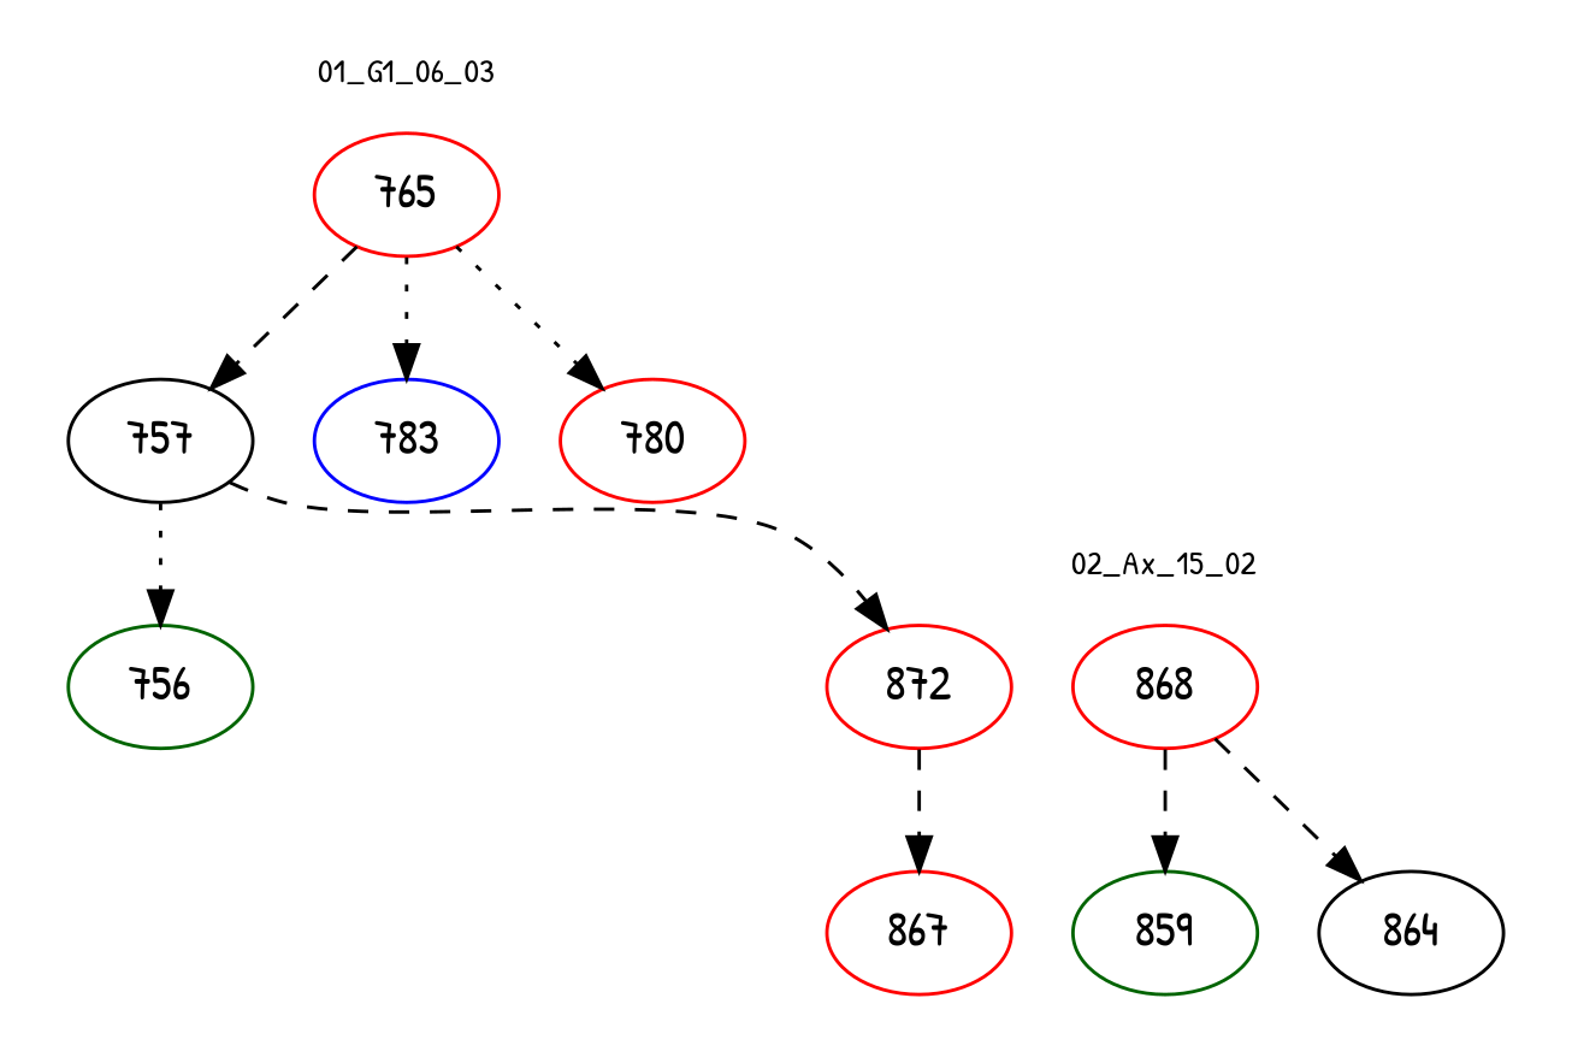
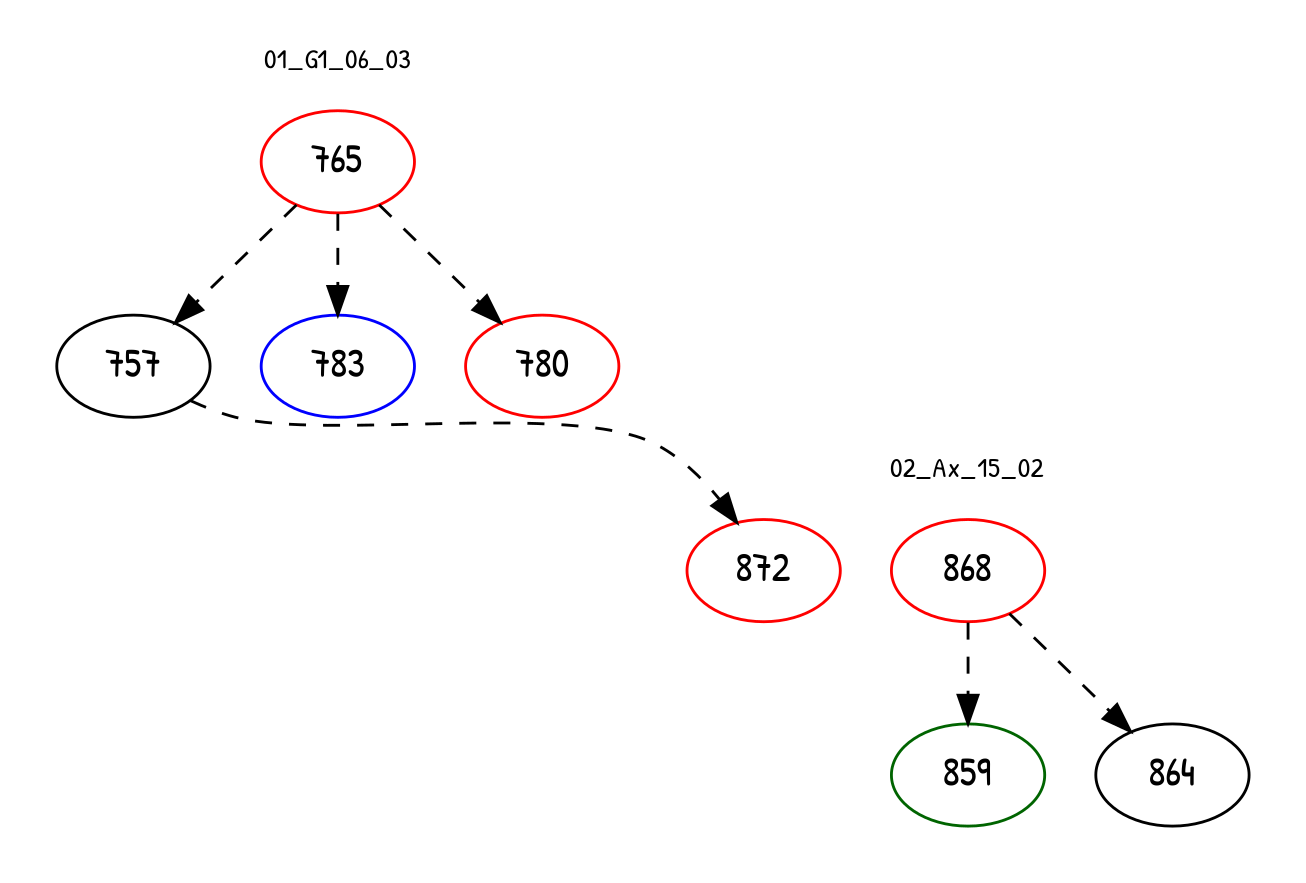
  digraph {
    fontname="Patrick Hand"
    node [color=red fontname="Patrick Hand"]
    edge [color=black fontname="Patrick Hand" style=dashed]
    n1 [label=868]
    n2 [color=darkgreen label=859]
    n3 [label=872]
    n4 [color=black label=864]
-   n5 [label=867]
    n6 [label=765]
    n7 [color=black label=757]
    n8 [color=blue label=783]
    n9 [label=780]
-   n10 [color=darkgreen label=756]
    subgraph cluster_1 {
      color=white
      fontsize=10
      label="02_Ax_15_02"
      n1
      n2
      n3
      n4
-     n5
    }
    subgraph cluster_2 {
      color=white
      fontsize=10
      label="01_G1_06_03"
      n6
      n7
      n8
      n9
-     n10
    }
    n1 -> n2
    n1 -> n4
-   n3 -> n5
    n6 -> n7
-   n6 -> n8 [style=dotted]
-   n6 -> n9 [style=dotted]
+   n6 -> n8
+   n6 -> n9
    n7 -> n3
-   n7 -> n10 [style=dotted]
  }
